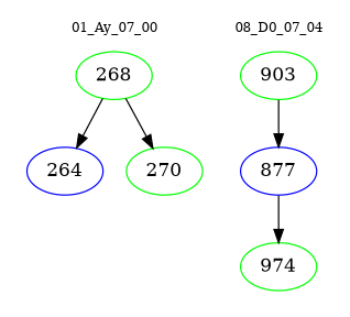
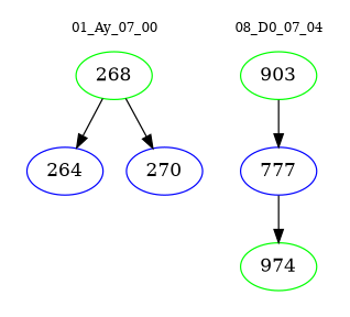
  digraph {
    node [color=green]
    edge [color=black]
    n1 [label=268]
    n2 [color=blue label=264]
-   n3 [label=270]
+   n3 [color=blue label=270]
    n4 [label=903]
-   n5 [color=blue label=877]
+   n5 [color=blue label=777]
    n6 [label=974]
    subgraph cluster_1 {
      color=white
      fontsize=10
      label="01_Ay_07_00"
      n1
      n2
      n3
    }
    subgraph cluster_2 {
      color=white
      fontsize=10
      label="08_D0_07_04"
      n4
      n5
      n6
    }
    n1 -> n2
    n1 -> n3
    n4 -> n5
    n5 -> n6
  }
